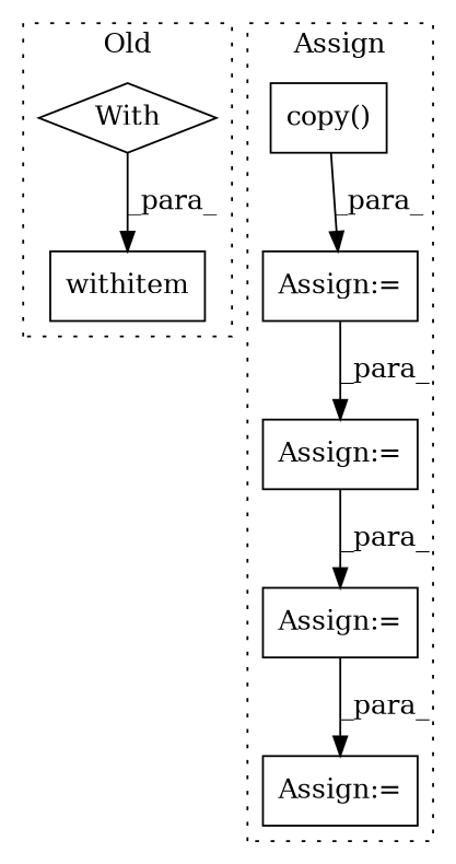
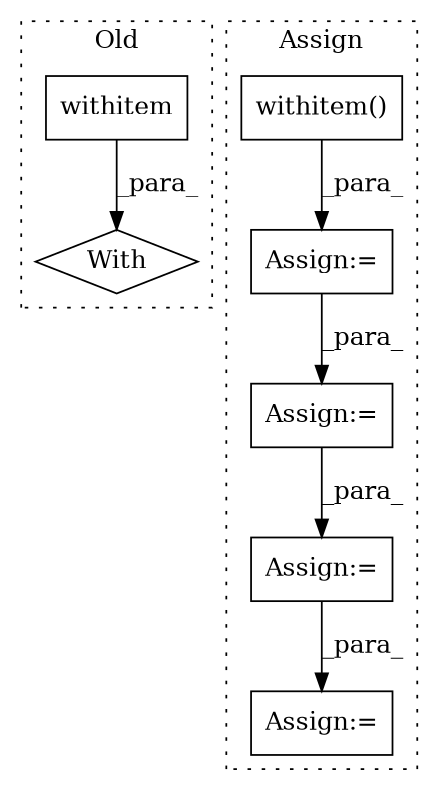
  digraph {
    node [a=68 l=3 shape=box]
    n1 [a=39 l="0,23" label=With s="191,193" shape=diamond]
    n2 [a=49 l=2 label=withitem s=191]
-   n3 [a=75 l=23 label="copy()" s=1409]
+   n3 [a=75 l=23 label="withitem()" s=1409]
    n4 [label="Assign:=" s=1406]
    n5 [label="Assign:=" s=1476]
    n6 [label="Assign:=" s=1714]
    n7 [label="Assign:=" s=1618]
    subgraph cluster_1 {
      label=Old
      style=dotted
      n1
      n2
    }
    subgraph cluster_2 {
      label=Assign
      style=dotted
      n3
      n4
      n5
      n6
      n7
    }
-   n1 -> n2 [label=_para_]
+   n2 -> n1 [label=_para_]
    n3 -> n4 [label=_para_]
    n4 -> n5 [label=_para_]
    n5 -> n7 [label=_para_]
    n7 -> n6 [label=_para_]
  }
